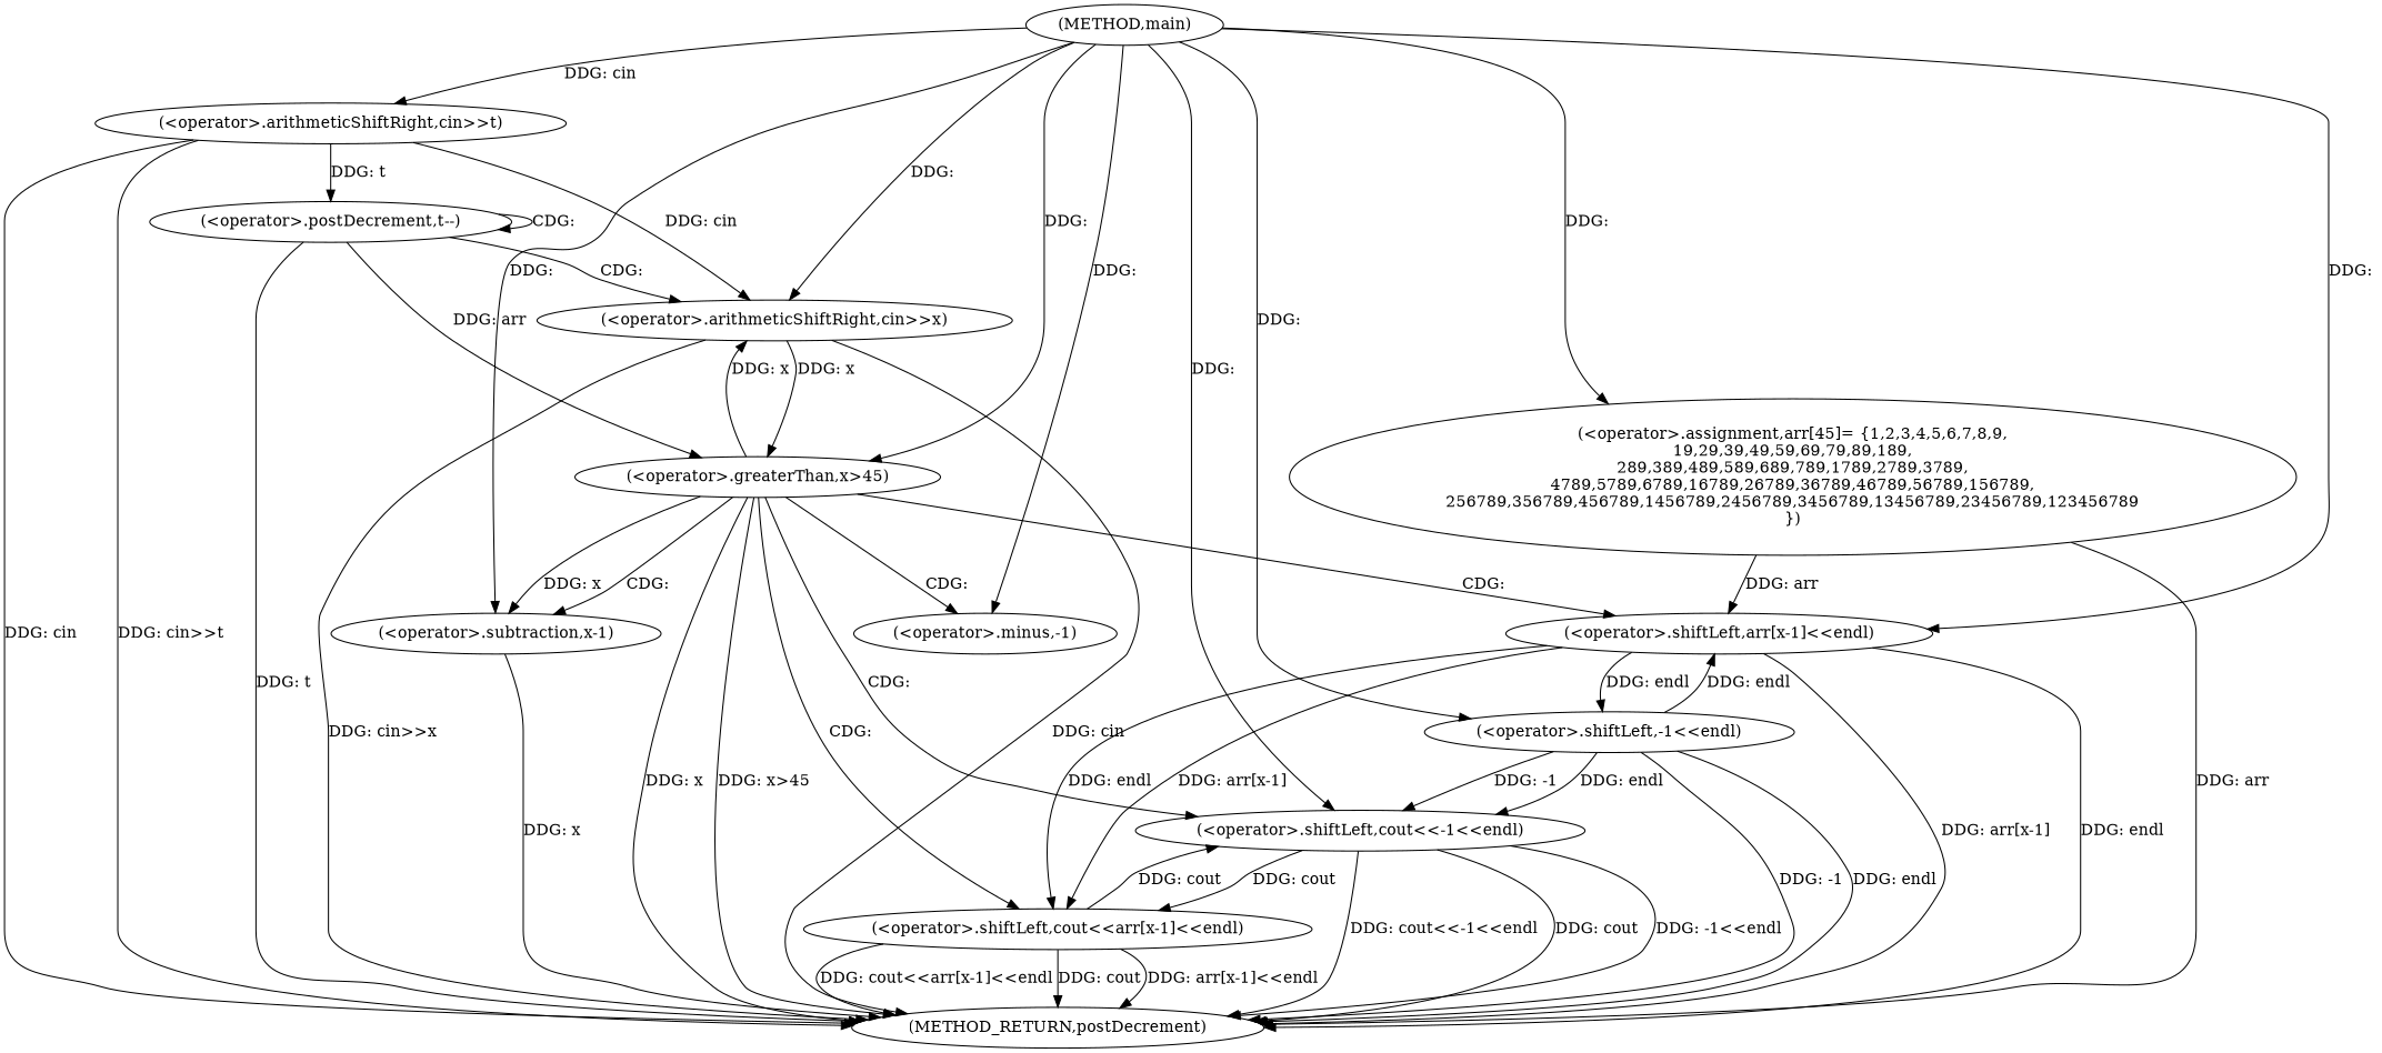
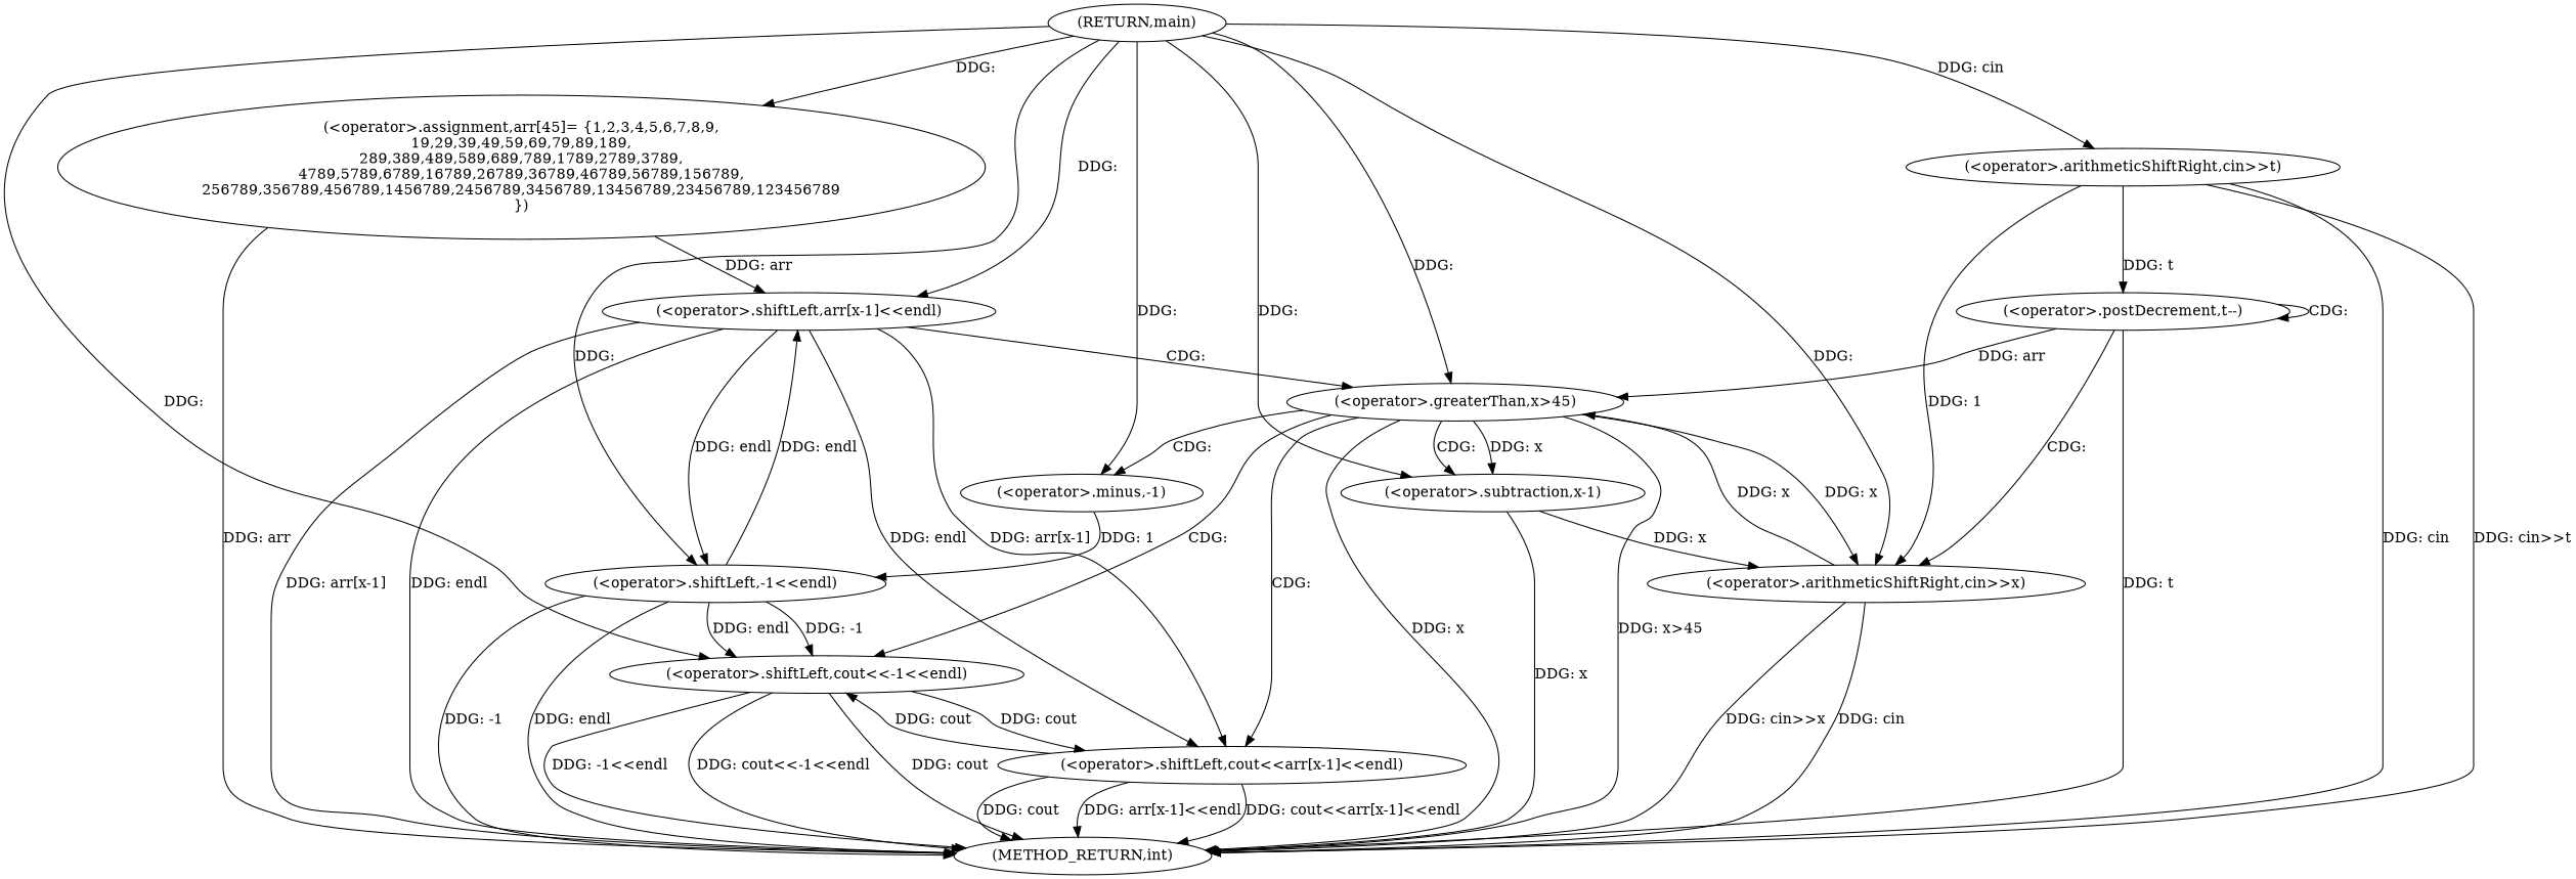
  digraph {
-   n1 [label="(METHOD,main)"]
+   n1 [label="(RETURN,main)"]
    n2 [label="(<operator>.assignment,arr[45]= {1,2,3,4,5,6,7,8,9,\n19,29,39,49,59,69,79,89,189,\n289,389,489,589,689,789,1789,2789,3789,\n4789,5789,6789,16789,26789,36789,46789,56789,156789,\n256789,356789,456789,1456789,2456789,3456789,13456789,23456789,123456789\n})"]
    n3 [label="(<operator>.arithmeticShiftRight,cin>>t)"]
    n4 [label="(<operator>.arithmeticShiftRight,cin>>x)"]
    n5 [label="(<operator>.greaterThan,x>45)"]
    n6 [label="(<operator>.shiftLeft,cout<<-1<<endl)"]
    n7 [label="(<operator>.shiftLeft,-1<<endl)"]
    n8 [label="(<operator>.minus,-1)"]
    n9 [label="(<operator>.shiftLeft,arr[x-1]<<endl)"]
    n10 [label="(<operator>.subtraction,x-1)"]
-   n11 [label="(METHOD_RETURN,postDecrement)"]
+   n11 [label="(METHOD_RETURN,int)"]
    n12 [label="(<operator>.postDecrement,t--)"]
    n13 [label="(<operator>.shiftLeft,cout<<arr[x-1]<<endl)"]
    n1 -> n2 [label="DDG: "]
    n1 -> n3 [label="DDG: cin"]
    n1 -> n4 [label="DDG: "]
    n1 -> n5 [label="DDG: "]
    n1 -> n6 [label="DDG: "]
    n1 -> n7 [label="DDG: "]
    n1 -> n8 [label="DDG: "]
    n1 -> n9 [label="DDG: "]
    n1 -> n10 [label="DDG: "]
    n2 -> n9 [label="DDG: arr"]
    n2 -> n11 [label="DDG: arr"]
-   n3 -> n4 [label="DDG: cin"]
+   n3 -> n4 [label="DDG: 1"]
    n3 -> n11 [label="DDG: cin"]
    n3 -> n11 [label="DDG: cin>>t"]
    n3 -> n12 [label="DDG: t"]
    n4 -> n5 [label="DDG: x"]
    n4 -> n11 [label="DDG: cin"]
    n4 -> n11 [label="DDG: cin>>x"]
    n5 -> n4 [label="DDG: x"]
    n5 -> n6 [label="CDG: "]
    n5 -> n8 [label="CDG: "]
-   n5 -> n9 [label="CDG: "]
+   n9 -> n5 [label="CDG: "]
    n5 -> n10 [label="DDG: x"]
    n5 -> n10 [label="CDG: "]
    n5 -> n11 [label="DDG: x"]
    n5 -> n11 [label="DDG: x>45"]
    n5 -> n13 [label="CDG: "]
    n6 -> n11 [label="DDG: cout"]
    n6 -> n11 [label="DDG: -1<<endl"]
    n6 -> n11 [label="DDG: cout<<-1<<endl"]
    n6 -> n13 [label="DDG: cout"]
    n7 -> n6 [label="DDG: -1"]
    n7 -> n6 [label="DDG: endl"]
    n7 -> n9 [label="DDG: endl"]
    n7 -> n11 [label="DDG: -1"]
    n7 -> n11 [label="DDG: endl"]
+   n8 -> n7 [label="DDG: 1"]
    n9 -> n7 [label="DDG: endl"]
    n9 -> n11 [label="DDG: arr[x-1]"]
    n9 -> n11 [label="DDG: endl"]
    n9 -> n13 [label="DDG: arr[x-1]"]
    n9 -> n13 [label="DDG: endl"]
+   n10 -> n4 [label="DDG: x"]
    n10 -> n11 [label="DDG: x"]
    n12 -> n4 [label="CDG: "]
    n12 -> n5 [label="DDG: arr"]
    n12 -> n11 [label="DDG: t"]
    n12 -> n12 [label="CDG: "]
    n13 -> n6 [label="DDG: cout"]
    n13 -> n11 [label="DDG: cout"]
    n13 -> n11 [label="DDG: arr[x-1]<<endl"]
    n13 -> n11 [label="DDG: cout<<arr[x-1]<<endl"]
  }
